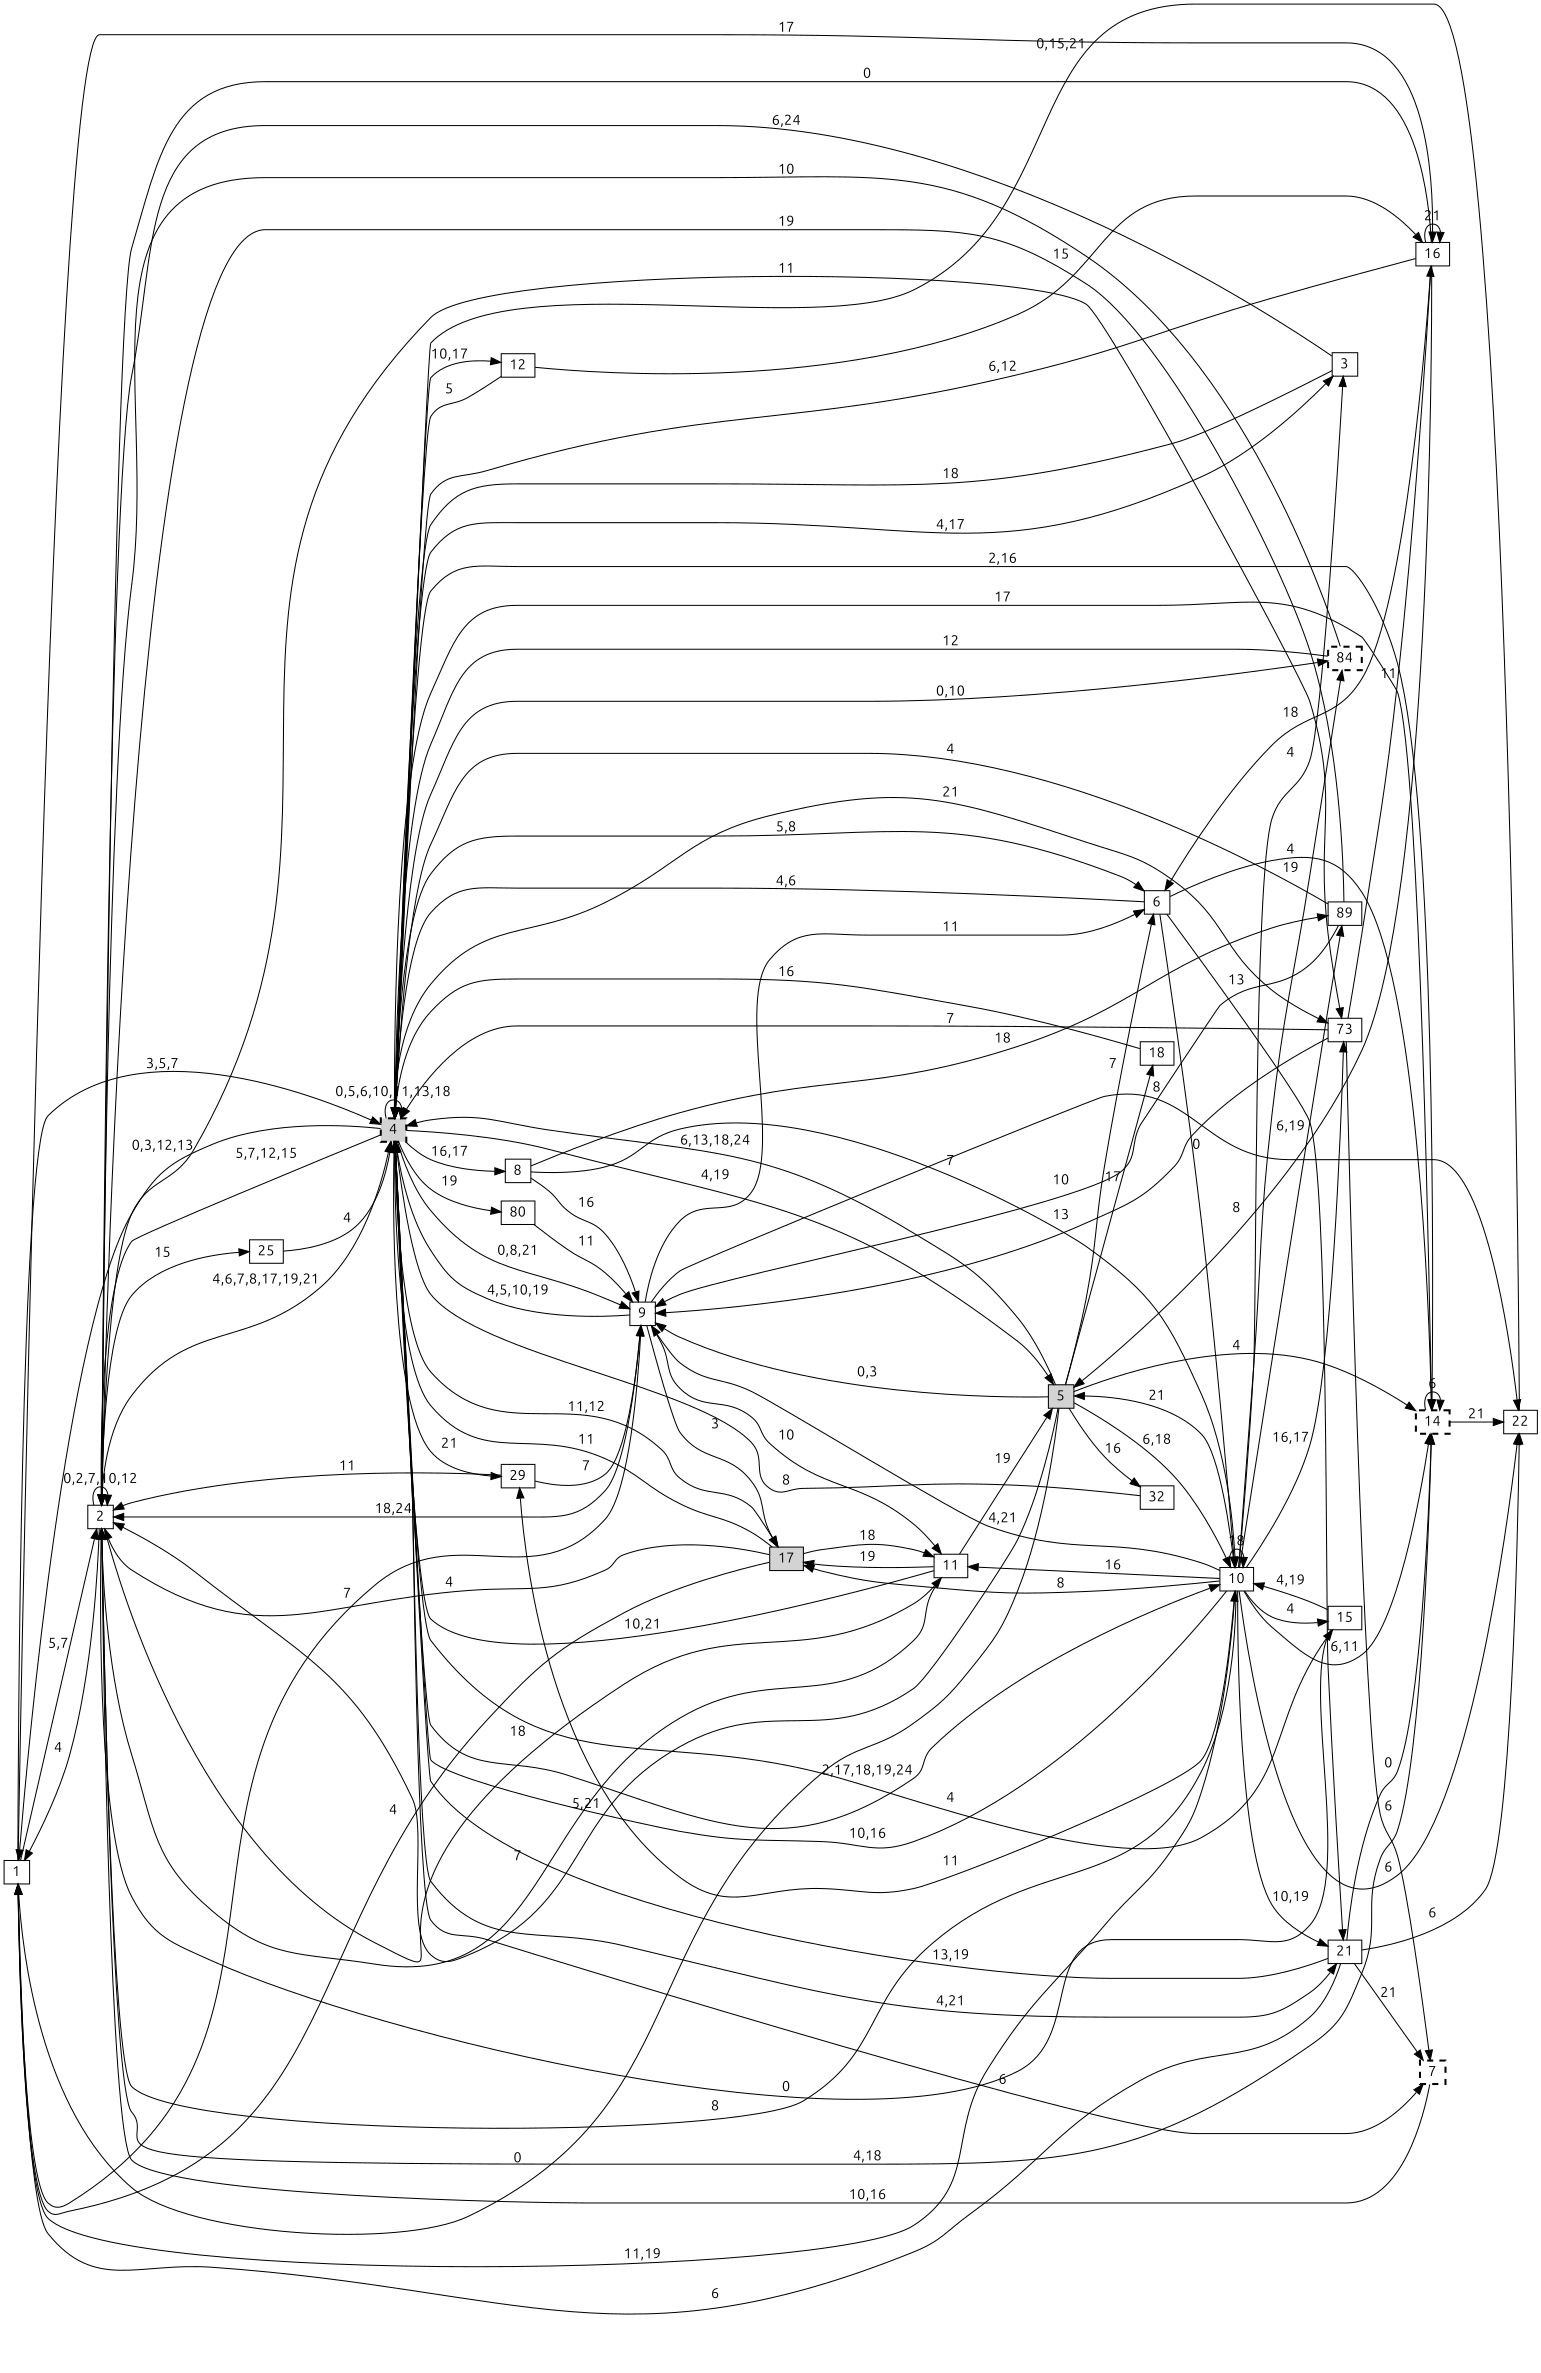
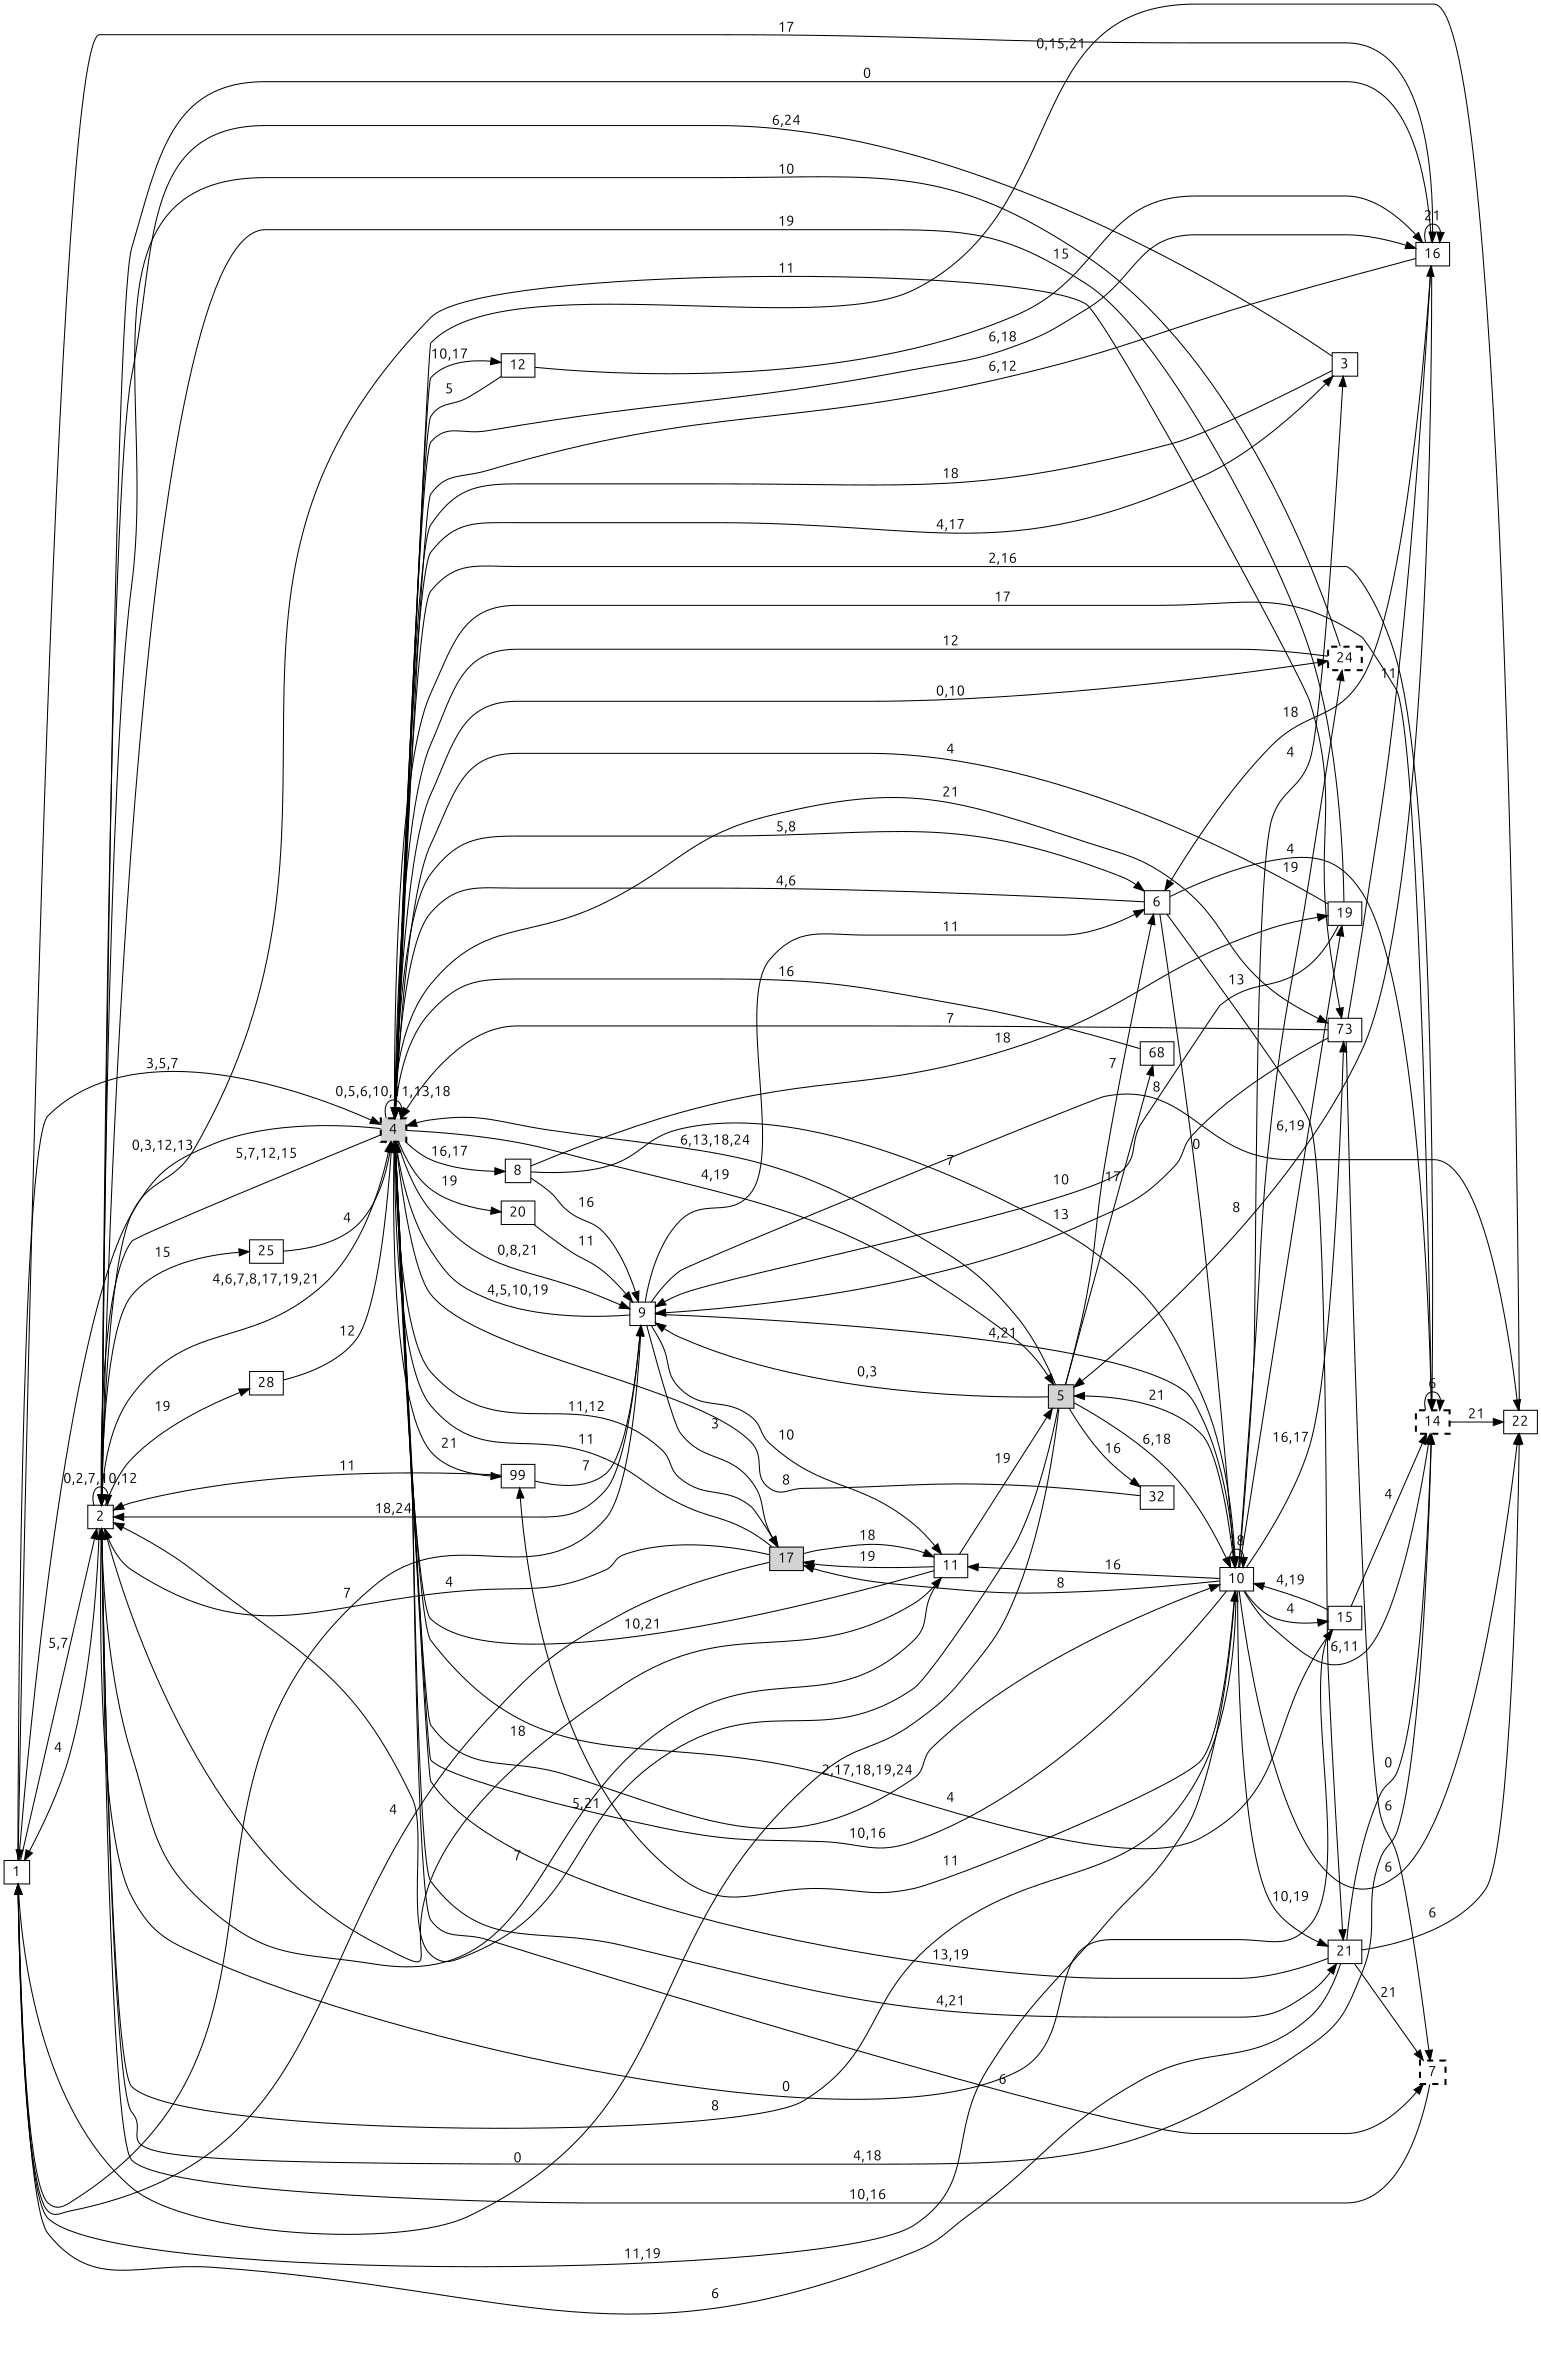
  digraph {
    fontname=Ubuntu
    rankdir=LR
    node [fontname=Ubuntu shape=box]
    edge [fontname=Ubuntu]
    n1 [height=0.1 label=1 width=0.1]
    n2 [height=0.1 label=2 width=0.1]
    n3 [height=0.1 label=4 style="filled,bold,dashed" width=0.1]
    n4 [height=0.1 label=9 width=0.1]
    n5 [height=0.1 label=10 width=0.1]
    n6 [height=0.1 label=16 width=0.1]
    n7 [height=0.1 label=11 width=0.1]
    n8 [height=0.1 label=73 width=0.1]
    n9 [height=0.1 label=25 width=0.1]
+   n10 [height=0.1 label=28 width=0.1]
    n11 [height=0.1 label=3 width=0.1]
    n12 [height=0.1 label=5 style=filled width=0.1]
    n13 [height=0.1 label=6 width=0.1]
    n14 [height=0.1 label=7 style="bold,dashed" width=0.1]
    n15 [height=0.1 label=8 width=0.1]
    n16 [height=0.1 label=12 width=0.1]
    n17 [height=0.1 label=14 style="bold,dashed" width=0.1]
    n18 [height=0.1 label=15 width=0.1]
    n19 [height=0.1 label=17 style=filled width=0.1]
-   n20 [height=0.1 label=80 width=0.1]
+   n20 [height=0.1 label=20 width=0.1]
    n21 [height=0.1 label=21 width=0.1]
-   n22 [height=0.1 label=84 style="bold,dashed" width=0.1]
-   n23 [height=0.1 label=29 width=0.1]
+   n22 [height=0.1 label=24 style="bold,dashed" width=0.1]
+   n23 [height=0.1 label=99 width=0.1]
    n24 [height=0.1 label=22 width=0.1]
-   n25 [height=0.1 label=89 width=0.1]
-   n26 [height=0.1 label=18 width=0.1]
+   n25 [height=0.1 label=19 width=0.1]
+   n26 [height=0.1 label=68 width=0.1]
    n27 [height=0.1 label=32 width=0.1]
    n1 -> n2 [label="5,7"]
    n1 -> n3 [label="3,5,7"]
    n1 -> n4 [label=7]
    n1 -> n5 [label="11,19"]
    n1 -> n6 [label=17]
    n2 -> n1 [label=4]
    n2 -> n2 [label="0,2,7,10,12"]
    n2 -> n3 [label="4,6,7,8,17,19,21"]
    n2 -> n7 [label=18]
    n2 -> n8 [label=11]
    n2 -> n9 [label=15]
+   n2 -> n10 [label=19]
    n3 -> n1 [label="0,3,12,13"]
    n3 -> n2 [label="5,7,12,15"]
    n3 -> n3 [label="0,5,6,10,11,13,18"]
    n3 -> n4 [label="0,8,21"]
    n3 -> n5 [label="2,17,18,19,24"]
+   n3 -> n6 [label="6,18"]
    n3 -> n8 [label=21]
    n3 -> n11 [label="4,17"]
    n3 -> n12 [label="4,19"]
    n3 -> n13 [label="5,8"]
    n3 -> n14 [label=6]
    n3 -> n15 [label="16,17"]
    n3 -> n16 [label="10,17"]
    n3 -> n17 [label="2,16"]
    n3 -> n18 [label=4]
    n3 -> n19 [label="11,12"]
    n3 -> n20 [label=19]
    n3 -> n21 [label="4,21"]
    n3 -> n22 [label="0,10"]
    n3 -> n23 [label=21]
    n4 -> n2 [label="18,24"]
    n4 -> n3 [label="4,5,10,19"]
-   n5 -> n4 [label="4,21"]
+   n4 -> n5 [label="4,21"]
    n4 -> n7 [label=10]
    n4 -> n13 [label=11]
    n4 -> n19 [label=3]
    n4 -> n24 [label=8]
    n5 -> n2 [label=8]
    n5 -> n3 [label="10,16"]
    n5 -> n5 [label=18]
    n5 -> n7 [label=16]
    n5 -> n8 [label="16,17"]
    n5 -> n11 [label=4]
    n5 -> n12 [label=21]
    n5 -> n17 [label="6,11"]
    n5 -> n18 [label=4]
    n5 -> n19 [label=8]
    n5 -> n21 [label="10,19"]
    n5 -> n22 [label=19]
    n5 -> n23 [label=11]
    n5 -> n24 [label=6]
    n5 -> n25 [label="6,19"]
    n6 -> n2 [label=0]
    n6 -> n3 [label="6,12"]
    n6 -> n6 [label=21]
    n6 -> n12 [label=8]
    n6 -> n13 [label=18]
    n7 -> n2 [label=7]
    n7 -> n3 [label="10,21"]
    n7 -> n12 [label=19]
    n7 -> n19 [label=19]
    n8 -> n3 [label=7]
    n8 -> n4 [label=13]
    n8 -> n6 [label=11]
    n8 -> n14 [label=6]
    n9 -> n3 [label=4]
+   n10 -> n3 [label=12]
    n11 -> n2 [label="6,24"]
    n11 -> n3 [label=18]
    n12 -> n1 [label=0]
    n12 -> n2 [label="5,21"]
    n12 -> n3 [label="6,13,18,24"]
    n12 -> n4 [label="0,3"]
    n12 -> n5 [label="6,18"]
    n12 -> n13 [label=7]
-   n12 -> n17 [label=4]
+   n18 -> n17 [label=4]
    n12 -> n26 [label=17]
    n12 -> n27 [label=16]
    n13 -> n3 [label="4,6"]
    n13 -> n5 [label=0]
    n13 -> n17 [label=4]
    n13 -> n21 [label=13]
    n14 -> n2 [label="10,16"]
    n15 -> n4 [label=16]
    n15 -> n5 [label=7]
    n15 -> n25 [label=18]
    n16 -> n3 [label=5]
    n16 -> n6 [label=15]
    n17 -> n2 [label="4,18"]
    n17 -> n3 [label=17]
    n17 -> n17 [label=6]
    n17 -> n24 [label=21]
    n18 -> n2 [label=0]
    n18 -> n5 [label="4,19"]
    n19 -> n1 [label=4]
    n19 -> n2 [label=4]
    n19 -> n3 [label=11]
    n19 -> n7 [label=18]
    n20 -> n4 [label=11]
    n21 -> n1 [label=6]
    n21 -> n3 [label="13,19"]
    n21 -> n14 [label=21]
    n21 -> n17 [label=0]
    n21 -> n24 [label=6]
    n22 -> n2 [label=10]
    n22 -> n3 [label=12]
    n23 -> n2 [label=11]
    n23 -> n4 [label=7]
    n24 -> n3 [label="0,15,21"]
    n25 -> n2 [label=19]
    n25 -> n3 [label=4]
    n25 -> n4 [label=10]
    n26 -> n3 [label=16]
    n27 -> n3 [label=8]
  }
